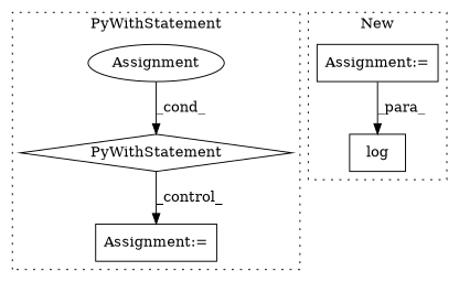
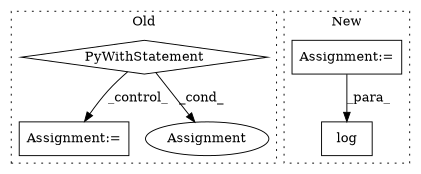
  digraph {
    node [a=7 l=1 shape=box]
    n1 [a=104 l="10,2" label=PyWithStatement s="4777,4824" shape=diamond]
    n2 [label="Assignment:=" s=4845]
    n3 [a=42 label=Assignment shape=ellipse l=""]
    n4 [a=32 l="4,1" label=log s="3838,3861"]
    n5 [label="Assignment:=" s=3525]
    subgraph cluster_1 {
-     label=PyWithStatement
+     label=Old
      style=dotted
      n1
      n2
      n3
    }
    subgraph cluster_2 {
      label=New
      style=dotted
      n4
      n5
    }
    n1 -> n2 [label=_control_]
-   n3 -> n1 [label=_cond_]
+   n1 -> n3 [label=_cond_]
    n5 -> n4 [label=_para_]
  }
